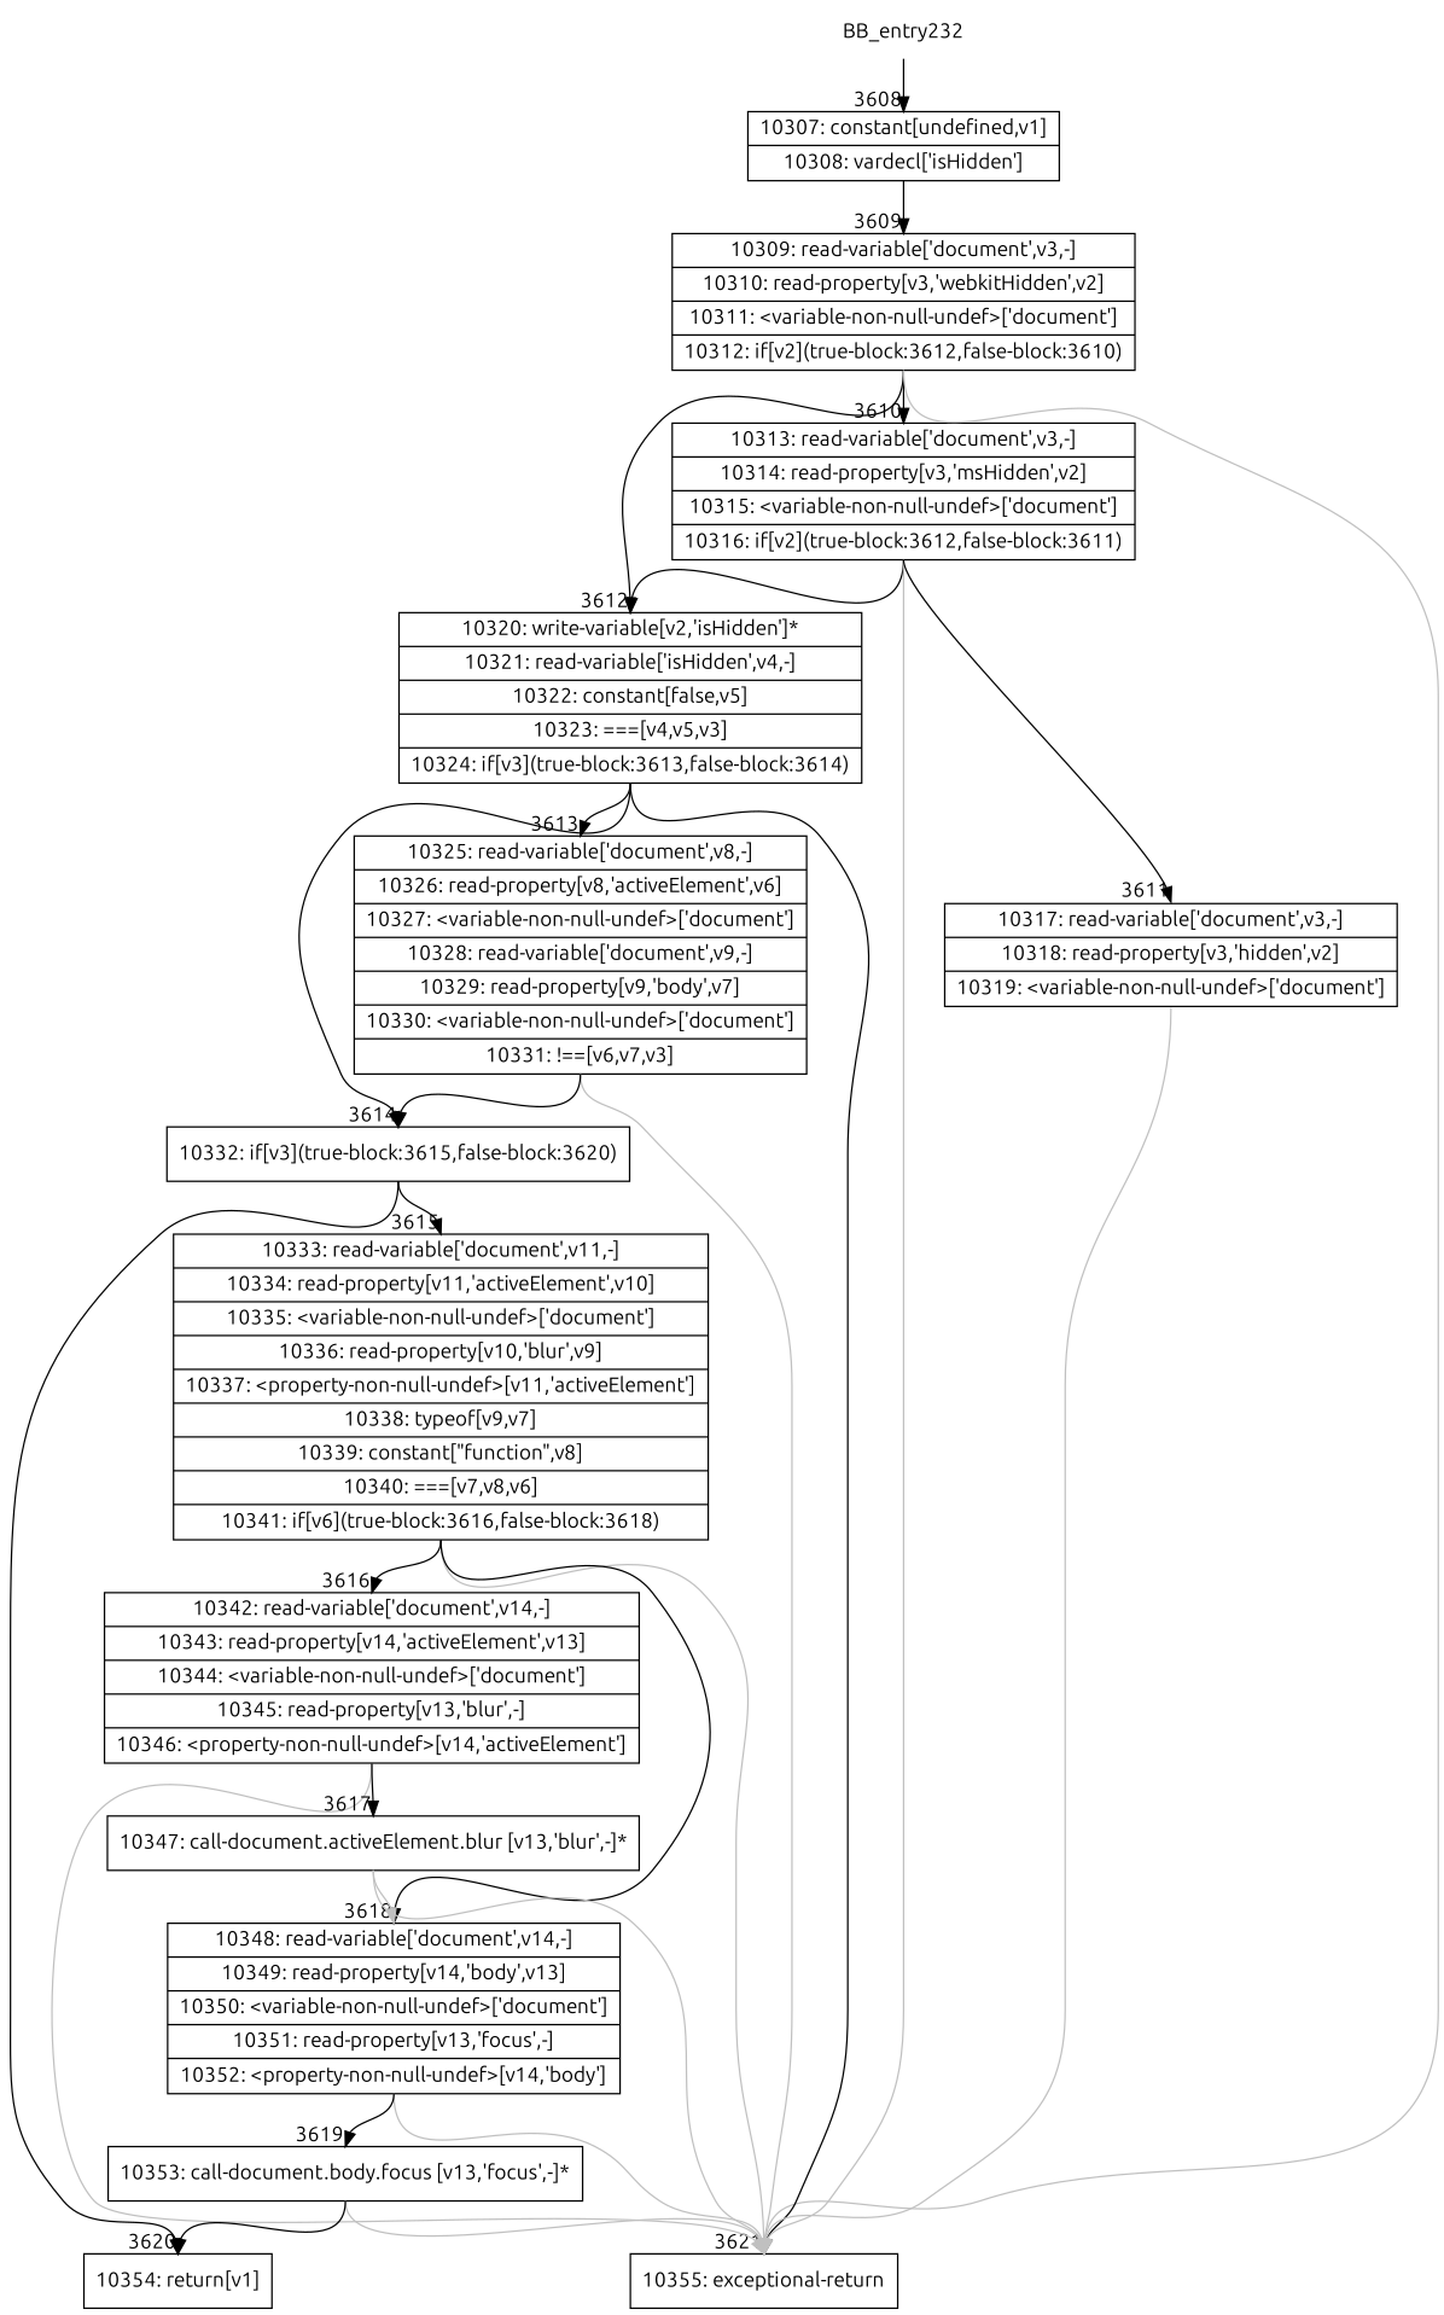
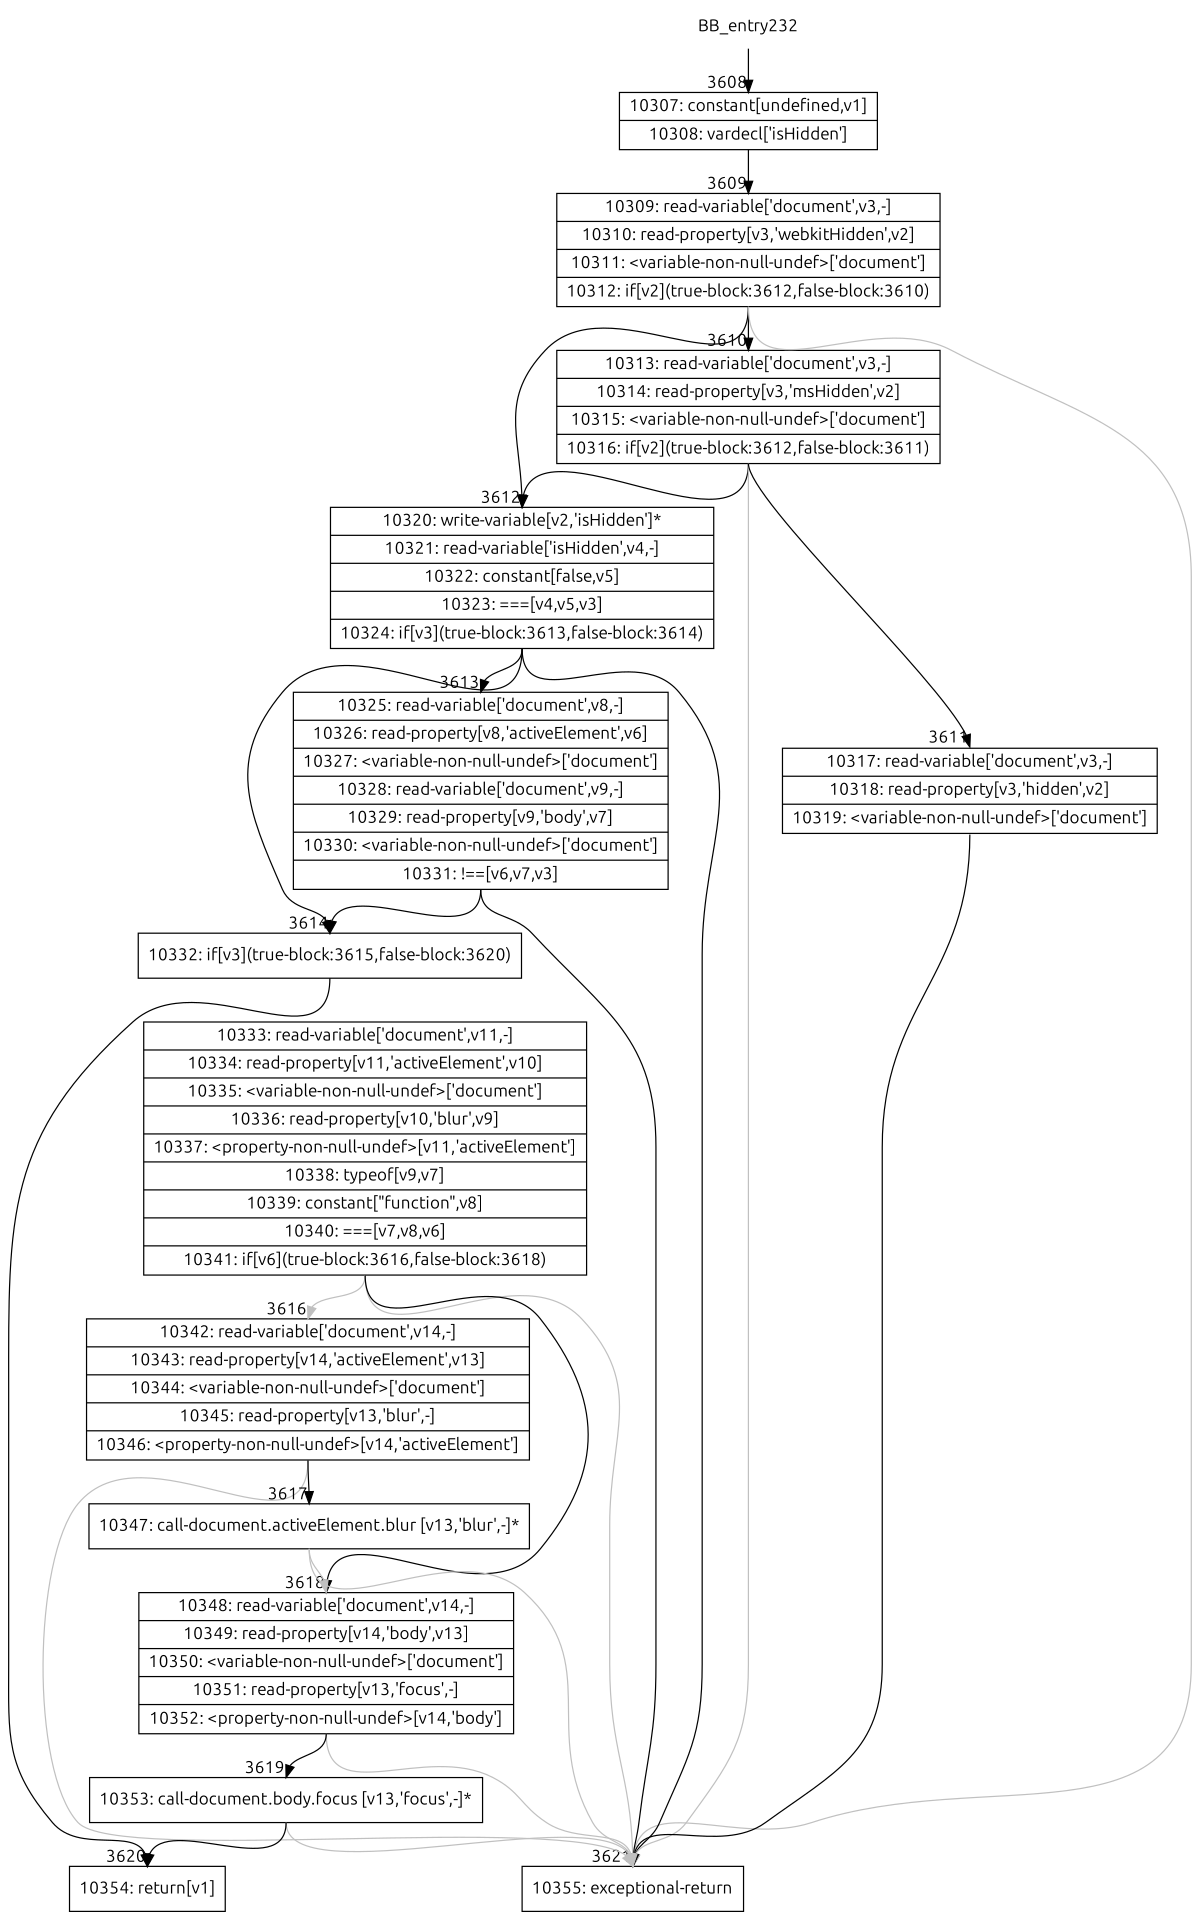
  digraph {
    fontname=Ubuntu
    rankdir=TD
    node [fontname=Ubuntu shape=record]
    edge [fontname=Ubuntu headport=n tailport=s]
    n1 [label=BB_entry232 shape=none]
    n2 [label="{10307: constant[undefined,v1]|10308: vardecl['isHidden']}"]
    n3 [label="{10309: read-variable['document',v3,-]|10310: read-property[v3,'webkitHidden',v2]|10311: \<variable-non-null-undef\>['document']|10312: if[v2](true-block:3612,false-block:3610)}"]
    n4 [label="{10320: write-variable[v2,'isHidden']*|10321: read-variable['isHidden',v4,-]|10322: constant[false,v5]|10323: ===[v4,v5,v3]|10324: if[v3](true-block:3613,false-block:3614)}"]
    n5 [label="{10313: read-variable['document',v3,-]|10314: read-property[v3,'msHidden',v2]|10315: \<variable-non-null-undef\>['document']|10316: if[v2](true-block:3612,false-block:3611)}"]
    n6 [label="{10355: exceptional-return}"]
    n7 [label="{10332: if[v3](true-block:3615,false-block:3620)}"]
    n8 [label="{10325: read-variable['document',v8,-]|10326: read-property[v8,'activeElement',v6]|10327: \<variable-non-null-undef\>['document']|10328: read-variable['document',v9,-]|10329: read-property[v9,'body',v7]|10330: \<variable-non-null-undef\>['document']|10331: !==[v6,v7,v3]}"]
    n9 [label="{10317: read-variable['document',v3,-]|10318: read-property[v3,'hidden',v2]|10319: \<variable-non-null-undef\>['document']}"]
    n10 [label="{10333: read-variable['document',v11,-]|10334: read-property[v11,'activeElement',v10]|10335: \<variable-non-null-undef\>['document']|10336: read-property[v10,'blur',v9]|10337: \<property-non-null-undef\>[v11,'activeElement']|10338: typeof[v9,v7]|10339: constant[\"function\",v8]|10340: ===[v7,v8,v6]|10341: if[v6](true-block:3616,false-block:3618)}"]
    n11 [label="{10354: return[v1]}"]
    n12 [label="{10342: read-variable['document',v14,-]|10343: read-property[v14,'activeElement',v13]|10344: \<variable-non-null-undef\>['document']|10345: read-property[v13,'blur',-]|10346: \<property-non-null-undef\>[v14,'activeElement']}"]
    n13 [label="{10348: read-variable['document',v14,-]|10349: read-property[v14,'body',v13]|10350: \<variable-non-null-undef\>['document']|10351: read-property[v13,'focus',-]|10352: \<property-non-null-undef\>[v14,'body']}"]
    n14 [label="{10347: call-document.activeElement.blur [v13,'blur',-]*}"]
    n15 [label="{10353: call-document.body.focus [v13,'focus',-]*}"]
    n1 -> n2 [headlabel="    3608"]
    n2 -> n3 [headlabel="      3609"]
    n3 -> n4 [headlabel="      3612"]
    n3 -> n5 [headlabel="      3610"]
    n3 -> n6 [color=gray headlabel="      3621"]
    n4 -> n6 [color=black]
    n4 -> n7 [headlabel="      3614"]
    n4 -> n8 [headlabel="      3613"]
    n5 -> n4
    n5 -> n6 [color=gray]
    n5 -> n9 [headlabel="      3611"]
-   n7 -> n10 [headlabel="      3615"]
    n7 -> n11 [headlabel="      3620"]
-   n8 -> n6 [color=gray]
+   n8 -> n6 [color=black]
    n8 -> n7
-   n9 -> n6 [color=gray]
+   n9 -> n6 [color=black]
    n10 -> n6 [color=gray]
-   n10 -> n12 [headlabel="      3616"]
+   n10 -> n12 [headlabel="      3616" color=gray]
    n10 -> n13 [headlabel="      3618"]
    n12 -> n6 [color=gray]
    n12 -> n14 [headlabel="      3617"]
    n13 -> n6 [color=gray]
    n13 -> n15 [headlabel="      3619"]
    n14 -> n6 [color=gray]
    n14 -> n13 [color=gray]
    n15 -> n6 [color=gray]
    n15 -> n11
  }
